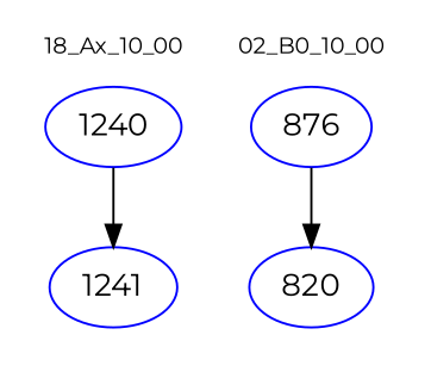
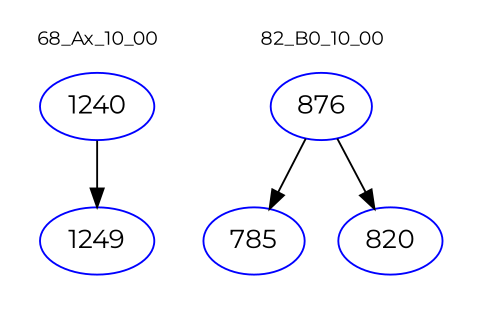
  digraph {
    fontname=Montserrat
    node [color=blue fontname=Montserrat]
    edge [color=black fontname=Montserrat]
    n1 [label=1240]
-   n2 [label=1241]
+   n2 [label=1249]
    n3 [label=876]
+   n4 [label=785]
    n5 [label=820]
    subgraph cluster_1 {
      color=white
      fontsize=10
-     label="18_Ax_10_00"
+     label="68_Ax_10_00"
      n1
      n2
    }
    subgraph cluster_2 {
      color=white
      fontsize=10
-     label="02_B0_10_00"
+     label="82_B0_10_00"
      n3
+     n4
      n5
    }
    n1 -> n2
+   n3 -> n4
    n3 -> n5
  }
